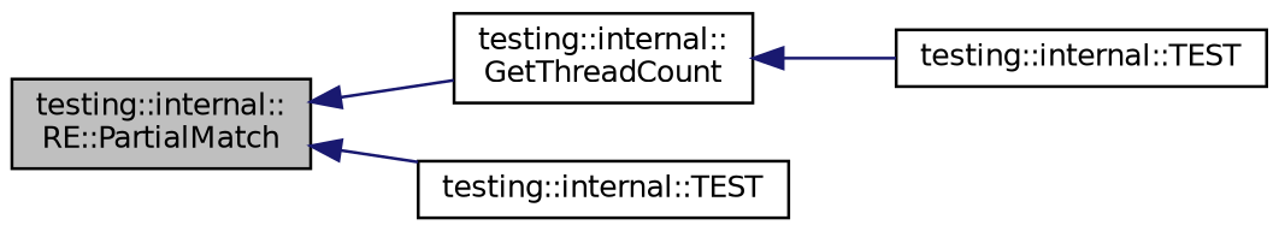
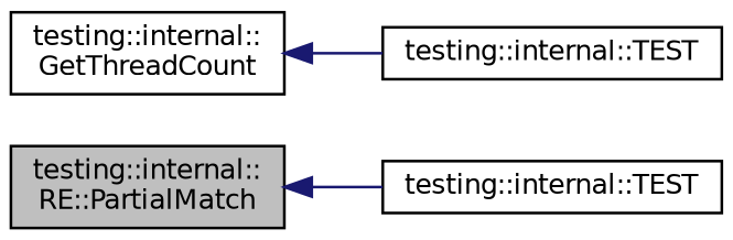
  digraph {
    rankdir=LR
    node [color=black fillcolor=white fontname=Helvetica fontsize=10 shape=record style=filled]
    edge [color=midnightblue dir=back fontname=Helvetica fontsize=10 labelfontname=Helvetica labelfontsize=10 style=solid]
    n1 [fillcolor=grey75 fontcolor=black height=0.2 label="testing::internal::\lRE::PartialMatch" width=0.4]
    n2 [height=0.2 label="testing::internal::\lGetThreadCount" width=0.4]
    n3 [height=0.2 label="testing::internal::TEST" width=0.4]
    n4 [height=0.2 label="testing::internal::TEST" width=0.4]
-   n1 -> n2
    n1 -> n3
    n2 -> n4
  }
